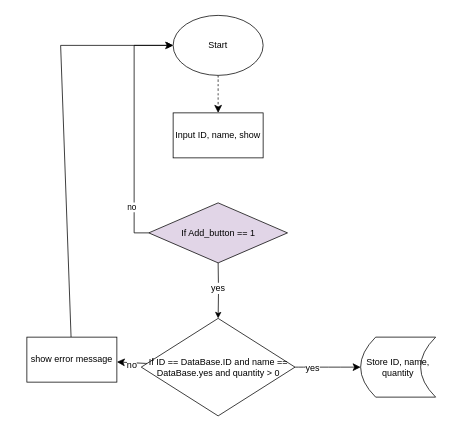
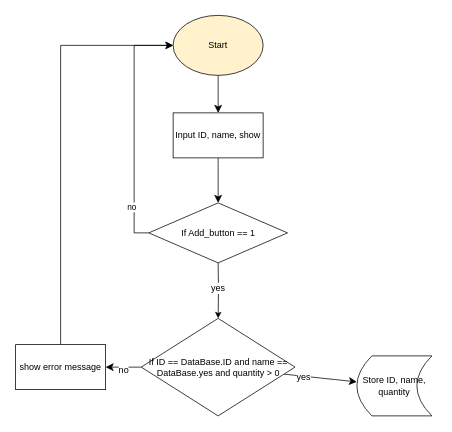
  <mxCell id="0" />
  <mxCell id="1" parent="0" />
- <mxCell id="2" value="" style="edgeStyle=none;curved=1;rounded=0;orthogonalLoop=1;jettySize=auto;html=1;fontSize=12;startSize=8;endSize=8;dashed=1;" parent="1" source="3" target="17" edge="1"><mxGeometry relative="1" as="geometry" /></mxCell>
- <mxCell id="3" value="Start" style="ellipse;whiteSpace=wrap;html=1;" parent="1" vertex="1"><mxGeometry x="230" y="20" width="120" height="80" as="geometry" /></mxCell>
+ <mxCell id="2" value="" style="edgeStyle=none;curved=1;rounded=0;orthogonalLoop=1;jettySize=auto;html=1;fontSize=12;startSize=8;endSize=8;" parent="1" source="3" target="17" edge="1"><mxGeometry relative="1" as="geometry" /></mxCell>
+ <mxCell id="3" value="Start" style="ellipse;whiteSpace=wrap;html=1;fillColor=#fff2cc;" parent="1" vertex="1"><mxGeometry x="230" y="20" width="120" height="80" as="geometry" /></mxCell>
  <mxCell id="4" style="edgeStyle=orthogonalEdgeStyle;rounded=0;orthogonalLoop=1;jettySize=auto;html=1;entryX=0;entryY=0.5;entryDx=0;entryDy=0;exitX=0;exitY=0.5;exitDx=0;exitDy=0;" parent="1" source="19" target="3" edge="1"><mxGeometry relative="1" as="geometry"><mxPoint x="100" y="50" as="targetPoint" /><Array as="points"><mxPoint x="178" y="310" /><mxPoint x="178" y="60" /></Array><mxPoint x="197.5" y="180" as="sourcePoint" /></mxGeometry></mxCell>
  <mxCell id="5" value="no" style="edgeLabel;html=1;align=center;verticalAlign=middle;resizable=0;points=[];" parent="4" vertex="1" connectable="0"><mxGeometry x="-0.661" y="4" relative="1" as="geometry"><mxPoint as="offset" /></mxGeometry></mxCell>
- <mxCell id="6" value="Store ID, name, quantity" style="shape=dataStorage;whiteSpace=wrap;html=1;fixedSize=1;" parent="1" vertex="1"><mxGeometry x="480" y="449" width="100" height="80" as="geometry" /></mxCell>
+ <mxCell id="6" value="Store ID, name, quantity" style="shape=dataStorage;whiteSpace=wrap;html=1;fixedSize=1;" parent="1" vertex="1"><mxGeometry x="475" y="474" width="100" height="80" as="geometry" /></mxCell>
  <mxCell id="7" style="edgeStyle=orthogonalEdgeStyle;rounded=0;orthogonalLoop=1;jettySize=auto;html=1;exitX=0.5;exitY=1;exitDx=0;exitDy=0;entryX=0.5;entryY=0;entryDx=0;entryDy=0;" parent="1" target="13" edge="1"><mxGeometry relative="1" as="geometry"><mxPoint x="290" y="350" as="sourcePoint" /></mxGeometry></mxCell>
  <mxCell id="8" value="yes" style="edgeLabel;html=1;align=center;verticalAlign=middle;resizable=0;points=[];fontSize=12;" parent="7" vertex="1" connectable="0"><mxGeometry x="-0.141" y="-1" relative="1" as="geometry"><mxPoint y="1" as="offset" /></mxGeometry></mxCell>
  <mxCell id="9" value="" style="edgeStyle=none;curved=1;rounded=0;orthogonalLoop=1;jettySize=auto;html=1;fontSize=12;startSize=8;endSize=8;" parent="1" source="13" target="6" edge="1"><mxGeometry relative="1" as="geometry" /></mxCell>
  <mxCell id="10" value="yes" style="edgeLabel;html=1;align=center;verticalAlign=middle;resizable=0;points=[];fontSize=12;" parent="9" vertex="1" connectable="0"><mxGeometry x="-0.464" relative="1" as="geometry"><mxPoint as="offset" /></mxGeometry></mxCell>
  <mxCell id="11" value="" style="edgeStyle=none;curved=1;rounded=0;orthogonalLoop=1;jettySize=auto;html=1;fontSize=12;startSize=8;endSize=8;" parent="1" source="13" target="15" edge="1"><mxGeometry relative="1" as="geometry" /></mxCell>
  <mxCell id="12" value="no" style="edgeLabel;html=1;align=center;verticalAlign=middle;resizable=0;points=[];fontSize=12;" parent="11" vertex="1" connectable="0"><mxGeometry x="0.029" y="3" relative="1" as="geometry"><mxPoint as="offset" /></mxGeometry></mxCell>
  <mxCell id="13" value="If ID == DataBase.ID and name == DataBase.yes and quantity &amp;gt; 0" style="rhombus;whiteSpace=wrap;html=1;" parent="1" vertex="1"><mxGeometry x="187.5" y="424" width="205" height="130" as="geometry" /></mxCell>
  <mxCell id="14" style="edgeStyle=none;curved=0;rounded=0;orthogonalLoop=1;jettySize=auto;html=1;entryX=0;entryY=0.5;entryDx=0;entryDy=0;fontSize=12;startSize=8;endSize=8;" parent="1" source="15" target="3" edge="1"><mxGeometry relative="1" as="geometry"><Array as="points"><mxPoint x="80" y="60" /></Array></mxGeometry></mxCell>
- <mxCell id="15" value="show error message" style="rounded=0;whiteSpace=wrap;html=1;" parent="1" vertex="1"><mxGeometry x="35" y="449" width="120" height="60" as="geometry" /></mxCell>
+ <mxCell id="15" value="show error message" style="rounded=0;whiteSpace=wrap;html=1;" parent="1" vertex="1"><mxGeometry x="20" y="459" width="120" height="60" as="geometry" /></mxCell>
+ <mxCell id="16" value="" style="edgeStyle=none;curved=1;rounded=0;orthogonalLoop=1;jettySize=auto;html=1;fontSize=12;startSize=8;endSize=8;" parent="1" source="17" target="19" edge="1"><mxGeometry relative="1" as="geometry" /></mxCell>
  <mxCell id="17" value="Input ID, name, show" style="rounded=0;whiteSpace=wrap;html=1;" parent="1" vertex="1"><mxGeometry x="230" y="150" width="120" height="60" as="geometry" /></mxCell>
  <mxCell id="18" style="edgeStyle=none;curved=1;rounded=0;orthogonalLoop=1;jettySize=auto;html=1;entryX=0.5;entryY=0;entryDx=0;entryDy=0;fontSize=12;startSize=8;endSize=8;" parent="1" source="17" target="17" edge="1"><mxGeometry relative="1" as="geometry" /></mxCell>
- <mxCell id="19" value="If Add_button == 1" style="rhombus;whiteSpace=wrap;html=1;fillColor=#e1d5e7;" parent="1" vertex="1"><mxGeometry x="197.5" y="270" width="185" height="80" as="geometry" /></mxCell>
+ <mxCell id="19" value="If Add_button == 1" style="rhombus;whiteSpace=wrap;html=1;" parent="1" vertex="1"><mxGeometry x="197.5" y="270" width="185" height="80" as="geometry" /></mxCell>
